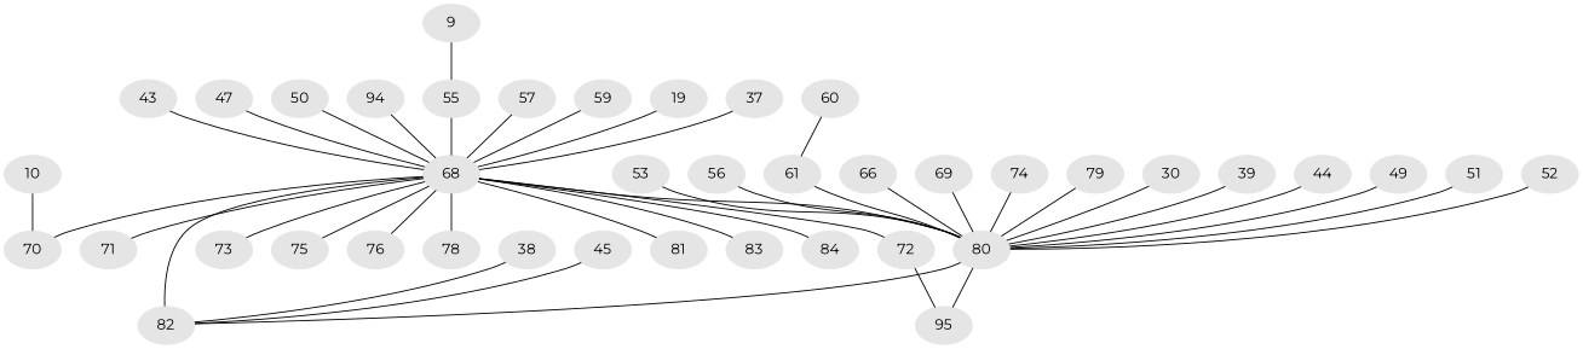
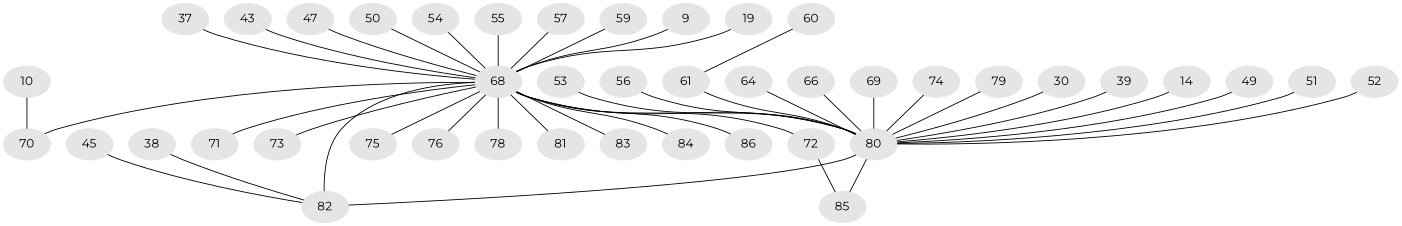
  graph {
    fontname=Montserrat
    node [color=gray90 fontname=Montserrat style=filled]
    edge [fontname=Montserrat]
    68 [super="+14+46+31+7"]
    80 [super="+12+67+77+62+11+22"]
    82 [super="+32"]
    70 [super="+35"]
    71
    72 [super="+63"]
    73
    75 [super="+17"]
    76
    78
    81 [super="+18"]
    83
    84
+   86
    9
    10
    19
-   85 [super="+25" label=95]
+   85 [super="+25"]
    30
    37
    38
    39
    43 [super="+23"]
-   44
+   44 [label=14]
    45
    47
    49
    50
    51 [super="+42"]
    52
    53
-   54 [label=94]
+   54
    55
    56 [super="+40"]
    57
    59 [super="+24"]
    61 [super="+27"]
    60
+   64
    66
    69
    74
    79
    68 -- 80 [weight=7]
    68 -- 82 [weight=5]
    68 -- 70 [weight=2]
    68 -- 71
    68 -- 72
    68 -- 73
    68 -- 75
    68 -- 76
    68 -- 78
    68 -- 81 [weight=2]
    68 -- 83
    68 -- 84
+   68 -- 86
    80 -- 82
    80 -- 85 [weight=2]
    72 -- 85 [weight=2]
-   9 -- 55
+   9 -- 68
    10 -- 70
    19 -- 68
    30 -- 80
    37 -- 68
    38 -- 82
    39 -- 80
    43 -- 68
    44 -- 80
    45 -- 82
    47 -- 68
    49 -- 80
    50 -- 68
    51 -- 80
    52 -- 80
    53 -- 80
    54 -- 68
    55 -- 68 [weight=2]
    56 -- 80
    57 -- 68
    59 -- 68
    61 -- 80 [weight=3]
    60 -- 61
+   64 -- 80
    66 -- 80
    69 -- 80
    74 -- 80
    79 -- 80
  }
